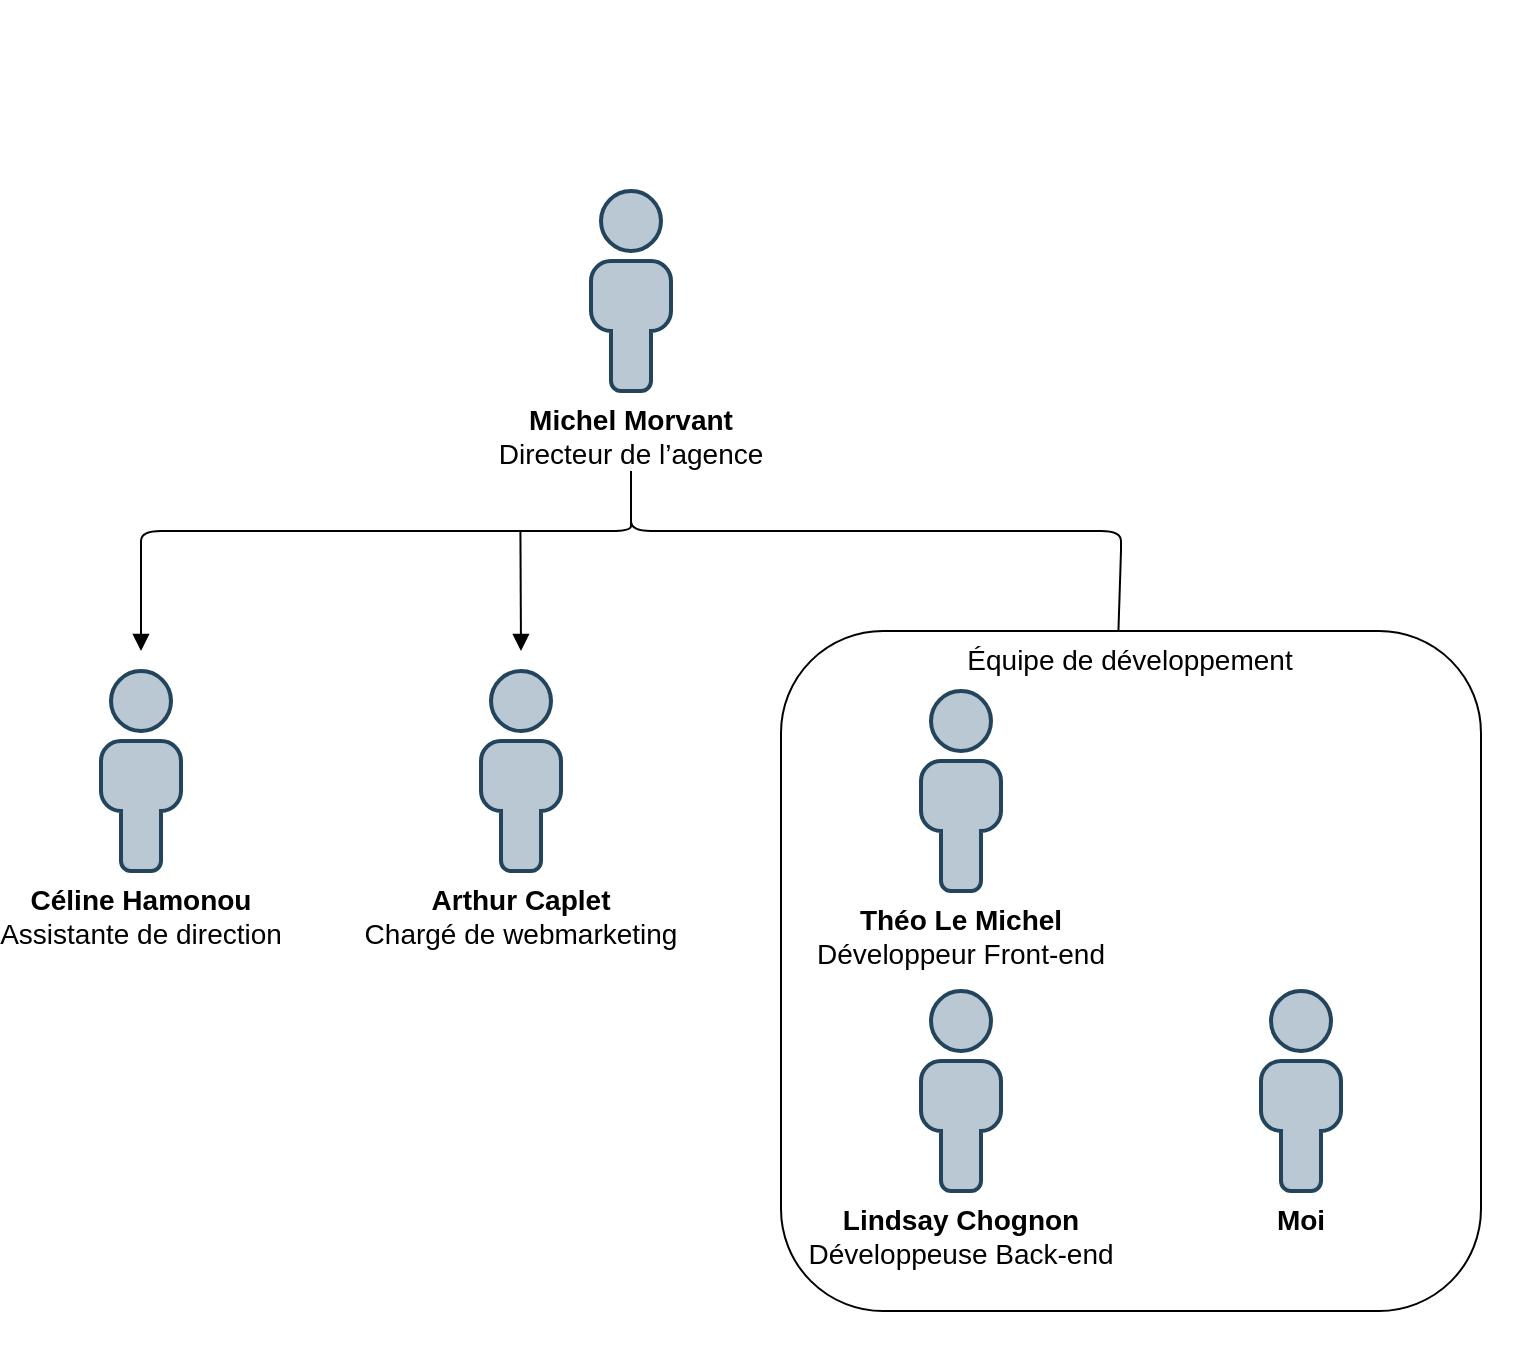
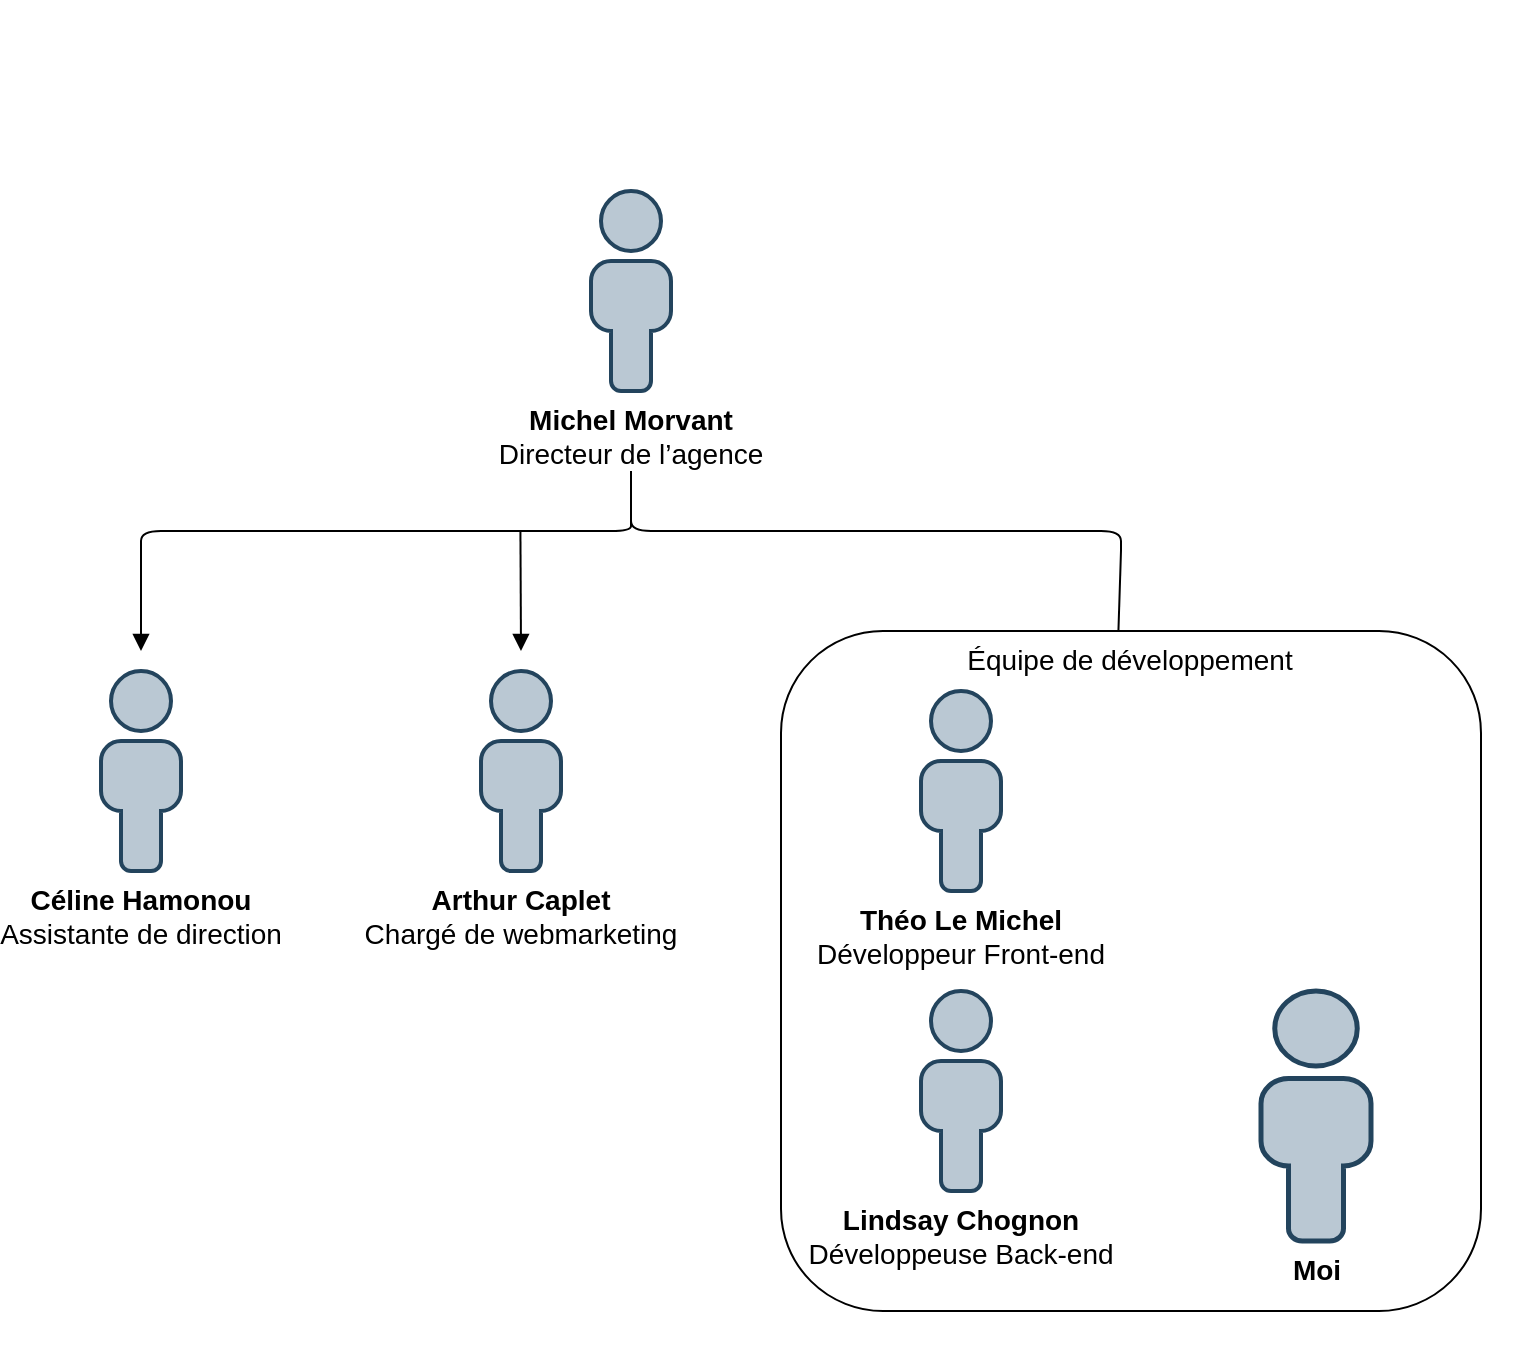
  <mxCell id="0" />
  <mxCell id="1" parent="0" />
  <mxCell id="2" value="" style="edgeStyle=none;html=1;endArrow=none;endFill=0;entryX=0.1;entryY=0.5;entryDx=0;entryDy=0;entryPerimeter=0;fontSize=14;" edge="1" parent="1" target="10"><mxGeometry relative="1" as="geometry"><mxPoint x="285" y="235" as="sourcePoint" /><mxPoint x="300" y="295" as="targetPoint" /></mxGeometry></mxCell>
  <mxCell id="3" value="&lt;b&gt;Michel Morvant&lt;/b&gt;&lt;div&gt;Directeur de l’agence&lt;/div&gt;" style="verticalAlign=top;verticalLabelPosition=bottom;labelPosition=center;align=center;html=1;outlineConnect=0;gradientDirection=north;strokeWidth=2;shape=mxgraph.networks.user_male;fillColor=#bac8d3;strokeColor=#23445d;fontSize=14;" vertex="1" parent="1"><mxGeometry x="265" y="95" width="40" height="100" as="geometry" /></mxCell>
  <mxCell id="4" value="&lt;div&gt;&lt;b&gt;Céline Hamonou&lt;/b&gt;&lt;/div&gt;&lt;div&gt;Assistante de direction&lt;/div&gt;" style="verticalAlign=top;verticalLabelPosition=bottom;labelPosition=center;align=center;html=1;outlineConnect=0;gradientDirection=north;strokeWidth=2;shape=mxgraph.networks.user_male;fillColor=#bac8d3;strokeColor=#23445d;fontSize=14;" vertex="1" parent="1"><mxGeometry x="20" y="335" width="40" height="100" as="geometry" /></mxCell>
  <mxCell id="5" value="&lt;span&gt;&lt;font&gt;Équipe de développement&lt;/font&gt;&lt;/span&gt;" style="rounded=1;whiteSpace=wrap;html=1;fillColor=none;verticalAlign=top;fontSize=14;" vertex="1" parent="1"><mxGeometry x="360" y="315" width="350" height="340" as="geometry" /></mxCell>
  <mxCell id="6" value="&lt;div&gt;&lt;b&gt;Arthur Caplet&lt;/b&gt;&lt;/div&gt;&lt;div&gt;&lt;span style=&quot;background-color: transparent;&quot;&gt;Chargé de webmarketing&lt;/span&gt;&lt;/div&gt;" style="verticalAlign=top;verticalLabelPosition=bottom;labelPosition=center;align=center;html=1;outlineConnect=0;gradientDirection=north;strokeWidth=2;shape=mxgraph.networks.user_male;fillColor=#bac8d3;strokeColor=#23445d;fontSize=14;" vertex="1" parent="1"><mxGeometry x="210" y="335" width="40" height="100" as="geometry" /></mxCell>
  <mxCell id="7" value="&lt;div&gt;&lt;b&gt;Théo Le Michel&lt;/b&gt;&lt;/div&gt;&lt;div&gt;&lt;span style=&quot;background-color: transparent;&quot;&gt;Développeur Front-end&lt;/span&gt;&lt;/div&gt;" style="verticalAlign=top;verticalLabelPosition=bottom;labelPosition=center;align=center;html=1;outlineConnect=0;gradientDirection=north;strokeWidth=2;shape=mxgraph.networks.user_male;fillColor=#bac8d3;strokeColor=#23445d;fontSize=14;" vertex="1" parent="1"><mxGeometry x="430" y="345" width="40" height="100" as="geometry" /></mxCell>
  <mxCell id="8" value="&lt;div&gt;&lt;span style=&quot;background-color: transparent;&quot;&gt;&lt;b&gt;Lindsay Chognon&lt;/b&gt;&lt;/span&gt;&lt;/div&gt;&lt;div&gt;&lt;span style=&quot;background-color: transparent;&quot;&gt;Développeuse Back-end&lt;/span&gt;&lt;/div&gt;" style="verticalAlign=top;verticalLabelPosition=bottom;labelPosition=center;align=center;html=1;outlineConnect=0;gradientDirection=north;strokeWidth=2;shape=mxgraph.networks.user_male;fillColor=#bac8d3;strokeColor=#23445d;fontSize=14;" vertex="1" parent="1"><mxGeometry x="430" y="495" width="40" height="100" as="geometry" /></mxCell>
- <mxCell id="9" value="&lt;div&gt;&lt;b&gt;Moi&lt;/b&gt;&lt;/div&gt;" style="verticalAlign=top;verticalLabelPosition=bottom;labelPosition=center;align=center;html=1;outlineConnect=0;gradientDirection=north;strokeWidth=2;shape=mxgraph.networks.user_male;fillColor=#bac8d3;strokeColor=#23445d;fontSize=14;" vertex="1" parent="1"><mxGeometry x="600" y="495" width="40" height="100" as="geometry" /></mxCell>
+ <mxCell id="9" value="&lt;div&gt;&lt;b&gt;Moi&lt;/b&gt;&lt;/div&gt;" style="verticalAlign=top;verticalLabelPosition=bottom;labelPosition=center;align=center;html=1;outlineConnect=0;gradientDirection=north;strokeWidth=2;shape=mxgraph.networks.user_male;fillColor=#bac8d3;strokeColor=#23445d;fontSize=14;" vertex="1" parent="1"><mxGeometry x="600" y="495" width="55" height="125" as="geometry" /></mxCell>
  <mxCell id="10" value="" style="shape=curlyBracket;whiteSpace=wrap;html=1;rounded=1;labelPosition=left;verticalLabelPosition=middle;align=right;verticalAlign=middle;rotation=90;fontSize=14;" vertex="1" parent="1"><mxGeometry x="275" y="20" width="20" height="490" as="geometry" /></mxCell>
  <mxCell id="11" value="" style="endArrow=none;html=1;entryX=1;entryY=0;entryDx=0;entryDy=0;entryPerimeter=0;exitX=0.482;exitY=0.001;exitDx=0;exitDy=0;exitPerimeter=0;fontSize=14;" edge="1" parent="1" source="5" target="10"><mxGeometry width="50" height="50" relative="1" as="geometry"><mxPoint x="560" y="315" as="sourcePoint" /><mxPoint x="480" y="285" as="targetPoint" /></mxGeometry></mxCell>
  <mxCell id="12" value="" style="endArrow=none;html=1;entryX=1;entryY=1;entryDx=0;entryDy=0;entryPerimeter=0;endFill=0;startArrow=block;startFill=1;fontSize=14;" edge="1" parent="1" target="10"><mxGeometry width="50" height="50" relative="1" as="geometry"><mxPoint x="40" y="325" as="sourcePoint" /><mxPoint x="90" y="325" as="targetPoint" /></mxGeometry></mxCell>
  <mxCell id="13" value="" style="endArrow=none;html=1;startArrow=block;startFill=1;fontSize=14;" edge="1" parent="1"><mxGeometry width="50" height="50" relative="1" as="geometry"><mxPoint x="230" y="325" as="sourcePoint" /><mxPoint x="229.71" y="265" as="targetPoint" /></mxGeometry></mxCell>
